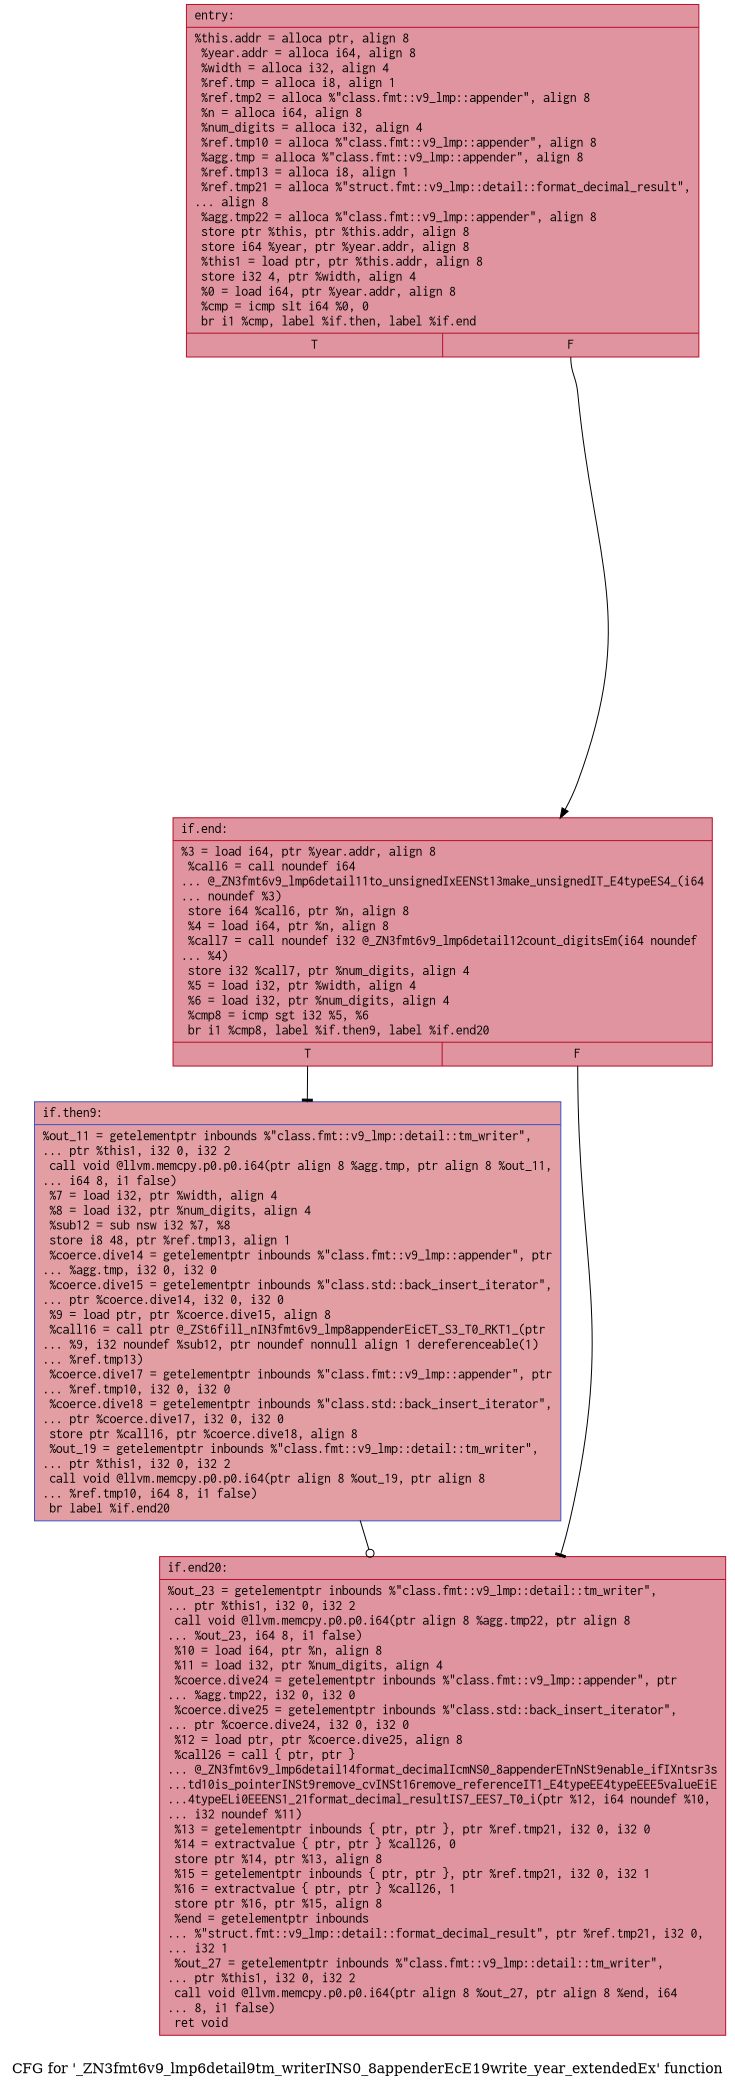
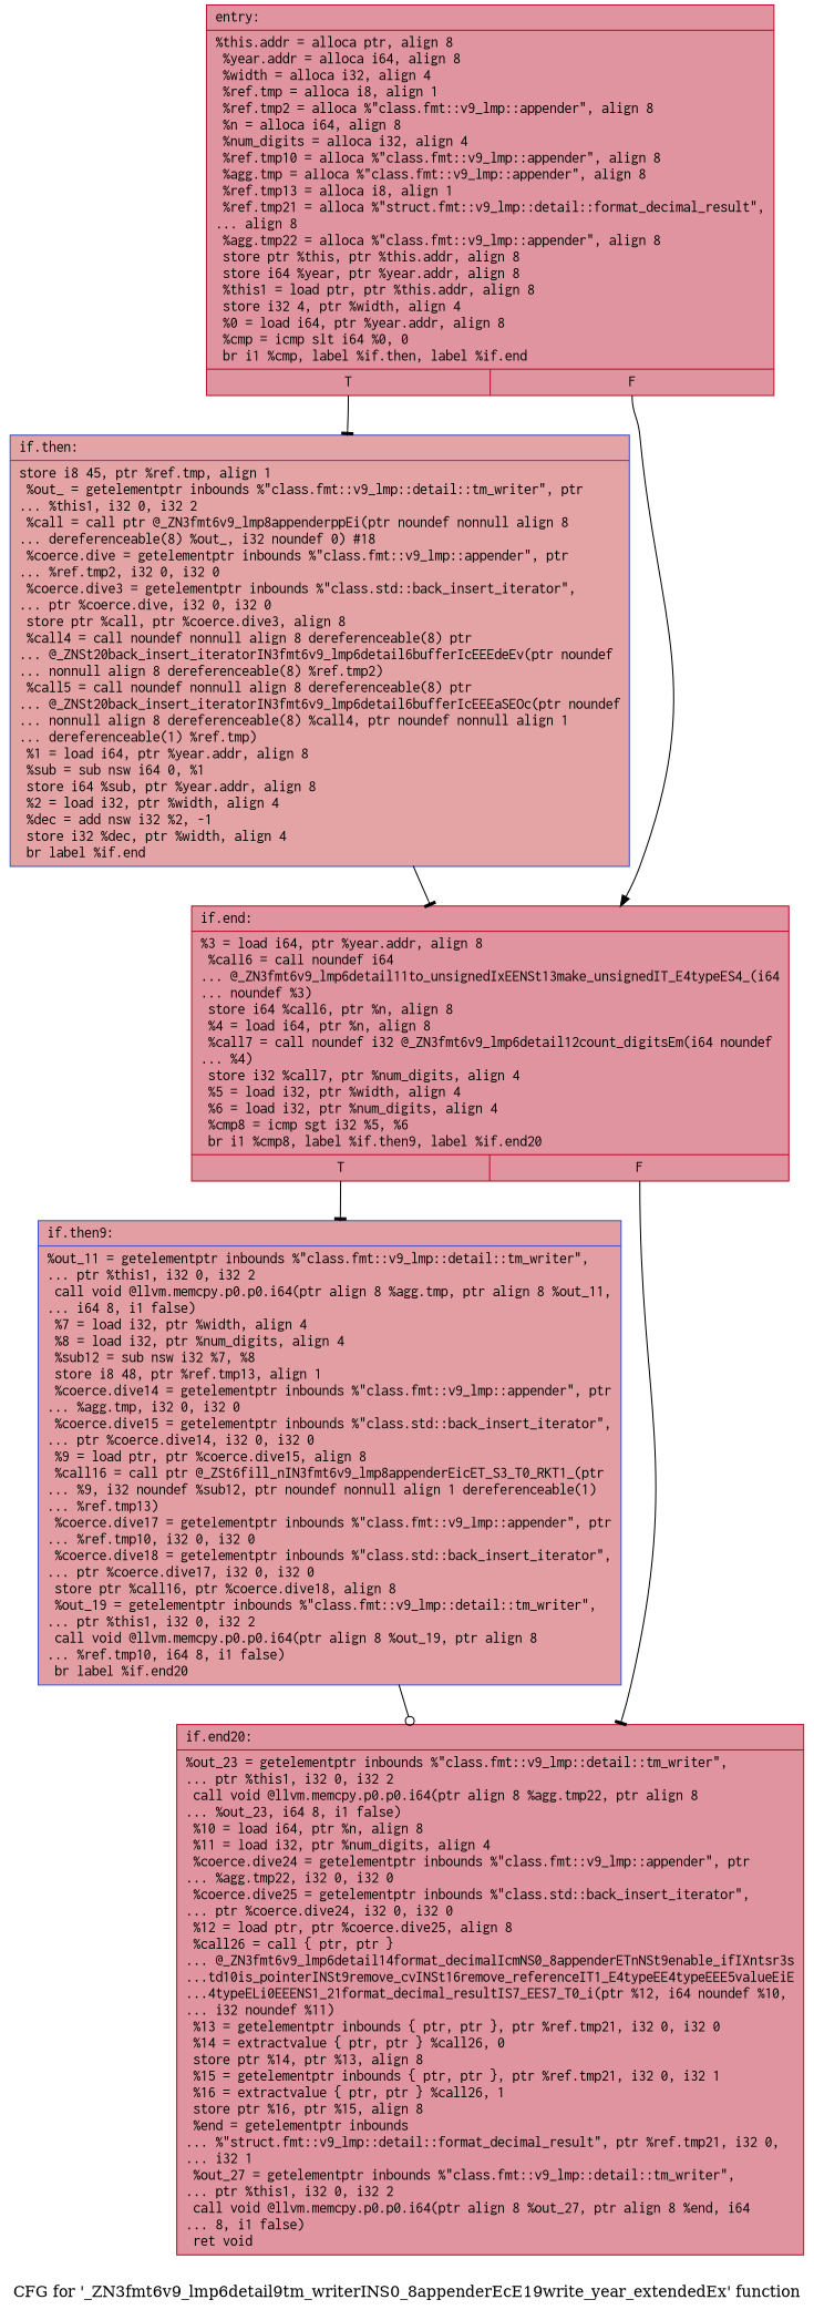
  digraph {
    label="CFG for '_ZN3fmt6v9_lmp6detail9tm_writerINS0_8appenderEcE19write_year_extendedEx' function"
    node [color="#b70d28ff" fillcolor="#b70d2870" fontname=Courier shape=record style=filled]
    edge [arrowhead=tee]
    n1 [label="{entry:\l|  %this.addr = alloca ptr, align 8\l  %year.addr = alloca i64, align 8\l  %width = alloca i32, align 4\l  %ref.tmp = alloca i8, align 1\l  %ref.tmp2 = alloca %\"class.fmt::v9_lmp::appender\", align 8\l  %n = alloca i64, align 8\l  %num_digits = alloca i32, align 4\l  %ref.tmp10 = alloca %\"class.fmt::v9_lmp::appender\", align 8\l  %agg.tmp = alloca %\"class.fmt::v9_lmp::appender\", align 8\l  %ref.tmp13 = alloca i8, align 1\l  %ref.tmp21 = alloca %\"struct.fmt::v9_lmp::detail::format_decimal_result\",\l... align 8\l  %agg.tmp22 = alloca %\"class.fmt::v9_lmp::appender\", align 8\l  store ptr %this, ptr %this.addr, align 8\l  store i64 %year, ptr %year.addr, align 8\l  %this1 = load ptr, ptr %this.addr, align 8\l  store i32 4, ptr %width, align 4\l  %0 = load i64, ptr %year.addr, align 8\l  %cmp = icmp slt i64 %0, 0\l  br i1 %cmp, label %if.then, label %if.end\l|{<s0>T|<s1>F}}"]
+   n2 [color="#3d50c3ff" fillcolor="#c32e3170" label="{if.then:\l|  store i8 45, ptr %ref.tmp, align 1\l  %out_ = getelementptr inbounds %\"class.fmt::v9_lmp::detail::tm_writer\", ptr\l... %this1, i32 0, i32 2\l  %call = call ptr @_ZN3fmt6v9_lmp8appenderppEi(ptr noundef nonnull align 8\l... dereferenceable(8) %out_, i32 noundef 0) #18\l  %coerce.dive = getelementptr inbounds %\"class.fmt::v9_lmp::appender\", ptr\l... %ref.tmp2, i32 0, i32 0\l  %coerce.dive3 = getelementptr inbounds %\"class.std::back_insert_iterator\",\l... ptr %coerce.dive, i32 0, i32 0\l  store ptr %call, ptr %coerce.dive3, align 8\l  %call4 = call noundef nonnull align 8 dereferenceable(8) ptr\l... @_ZNSt20back_insert_iteratorIN3fmt6v9_lmp6detail6bufferIcEEEdeEv(ptr noundef\l... nonnull align 8 dereferenceable(8) %ref.tmp2)\l  %call5 = call noundef nonnull align 8 dereferenceable(8) ptr\l... @_ZNSt20back_insert_iteratorIN3fmt6v9_lmp6detail6bufferIcEEEaSEOc(ptr noundef\l... nonnull align 8 dereferenceable(8) %call4, ptr noundef nonnull align 1\l... dereferenceable(1) %ref.tmp)\l  %1 = load i64, ptr %year.addr, align 8\l  %sub = sub nsw i64 0, %1\l  store i64 %sub, ptr %year.addr, align 8\l  %2 = load i32, ptr %width, align 4\l  %dec = add nsw i32 %2, -1\l  store i32 %dec, ptr %width, align 4\l  br label %if.end\l}"]
    n3 [label="{if.end:\l|  %3 = load i64, ptr %year.addr, align 8\l  %call6 = call noundef i64\l... @_ZN3fmt6v9_lmp6detail11to_unsignedIxEENSt13make_unsignedIT_E4typeES4_(i64\l... noundef %3)\l  store i64 %call6, ptr %n, align 8\l  %4 = load i64, ptr %n, align 8\l  %call7 = call noundef i32 @_ZN3fmt6v9_lmp6detail12count_digitsEm(i64 noundef\l... %4)\l  store i32 %call7, ptr %num_digits, align 4\l  %5 = load i32, ptr %width, align 4\l  %6 = load i32, ptr %num_digits, align 4\l  %cmp8 = icmp sgt i32 %5, %6\l  br i1 %cmp8, label %if.then9, label %if.end20\l|{<s0>T|<s1>F}}"]
    n4 [color="#3d50c3ff" fillcolor="#be242e70" label="{if.then9:\l|  %out_11 = getelementptr inbounds %\"class.fmt::v9_lmp::detail::tm_writer\",\l... ptr %this1, i32 0, i32 2\l  call void @llvm.memcpy.p0.p0.i64(ptr align 8 %agg.tmp, ptr align 8 %out_11,\l... i64 8, i1 false)\l  %7 = load i32, ptr %width, align 4\l  %8 = load i32, ptr %num_digits, align 4\l  %sub12 = sub nsw i32 %7, %8\l  store i8 48, ptr %ref.tmp13, align 1\l  %coerce.dive14 = getelementptr inbounds %\"class.fmt::v9_lmp::appender\", ptr\l... %agg.tmp, i32 0, i32 0\l  %coerce.dive15 = getelementptr inbounds %\"class.std::back_insert_iterator\",\l... ptr %coerce.dive14, i32 0, i32 0\l  %9 = load ptr, ptr %coerce.dive15, align 8\l  %call16 = call ptr @_ZSt6fill_nIN3fmt6v9_lmp8appenderEicET_S3_T0_RKT1_(ptr\l... %9, i32 noundef %sub12, ptr noundef nonnull align 1 dereferenceable(1)\l... %ref.tmp13)\l  %coerce.dive17 = getelementptr inbounds %\"class.fmt::v9_lmp::appender\", ptr\l... %ref.tmp10, i32 0, i32 0\l  %coerce.dive18 = getelementptr inbounds %\"class.std::back_insert_iterator\",\l... ptr %coerce.dive17, i32 0, i32 0\l  store ptr %call16, ptr %coerce.dive18, align 8\l  %out_19 = getelementptr inbounds %\"class.fmt::v9_lmp::detail::tm_writer\",\l... ptr %this1, i32 0, i32 2\l  call void @llvm.memcpy.p0.p0.i64(ptr align 8 %out_19, ptr align 8\l... %ref.tmp10, i64 8, i1 false)\l  br label %if.end20\l}"]
    n5 [label="{if.end20:\l|  %out_23 = getelementptr inbounds %\"class.fmt::v9_lmp::detail::tm_writer\",\l... ptr %this1, i32 0, i32 2\l  call void @llvm.memcpy.p0.p0.i64(ptr align 8 %agg.tmp22, ptr align 8\l... %out_23, i64 8, i1 false)\l  %10 = load i64, ptr %n, align 8\l  %11 = load i32, ptr %num_digits, align 4\l  %coerce.dive24 = getelementptr inbounds %\"class.fmt::v9_lmp::appender\", ptr\l... %agg.tmp22, i32 0, i32 0\l  %coerce.dive25 = getelementptr inbounds %\"class.std::back_insert_iterator\",\l... ptr %coerce.dive24, i32 0, i32 0\l  %12 = load ptr, ptr %coerce.dive25, align 8\l  %call26 = call \{ ptr, ptr \}\l... @_ZN3fmt6v9_lmp6detail14format_decimalIcmNS0_8appenderETnNSt9enable_ifIXntsr3s\l...td10is_pointerINSt9remove_cvINSt16remove_referenceIT1_E4typeEE4typeEEE5valueEiE\l...4typeELi0EEENS1_21format_decimal_resultIS7_EES7_T0_i(ptr %12, i64 noundef %10,\l... i32 noundef %11)\l  %13 = getelementptr inbounds \{ ptr, ptr \}, ptr %ref.tmp21, i32 0, i32 0\l  %14 = extractvalue \{ ptr, ptr \} %call26, 0\l  store ptr %14, ptr %13, align 8\l  %15 = getelementptr inbounds \{ ptr, ptr \}, ptr %ref.tmp21, i32 0, i32 1\l  %16 = extractvalue \{ ptr, ptr \} %call26, 1\l  store ptr %16, ptr %15, align 8\l  %end = getelementptr inbounds\l... %\"struct.fmt::v9_lmp::detail::format_decimal_result\", ptr %ref.tmp21, i32 0,\l... i32 1\l  %out_27 = getelementptr inbounds %\"class.fmt::v9_lmp::detail::tm_writer\",\l... ptr %this1, i32 0, i32 2\l  call void @llvm.memcpy.p0.p0.i64(ptr align 8 %out_27, ptr align 8 %end, i64\l... 8, i1 false)\l  ret void\l}"]
+   n1 -> n2 [tailport=s0]
    n1 -> n3 [tailport=s1 arrowhead=normal]
+   n2 -> n3
    n3 -> n4 [tailport=s0]
    n3 -> n5 [tailport=s1]
    n4 -> n5 [arrowhead=odot]
  }
